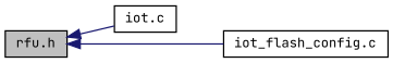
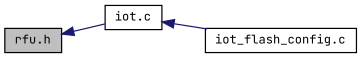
  digraph {
    fontname="JetBrains Mono"
    rankdir=LR
    node [color=black fillcolor=white fontname="JetBrains Mono" fontsize=10 shape=record style=filled]
    edge [color=midnightblue dir=back fontname="JetBrains Mono" fontsize=10 labelfontname=Helvetica labelfontsize=10 style=solid]
    n1 [fillcolor=grey75 fontcolor=black height=0.2 label="rfu.h" width=0.4]
    n2 [height=0.2 label="iot.c" width=0.4]
    n3 [height=0.2 label="iot_flash_config.c" width=0.4]
    n1 -> n2
-   n1 -> n3
+   n2 -> n3
  }
